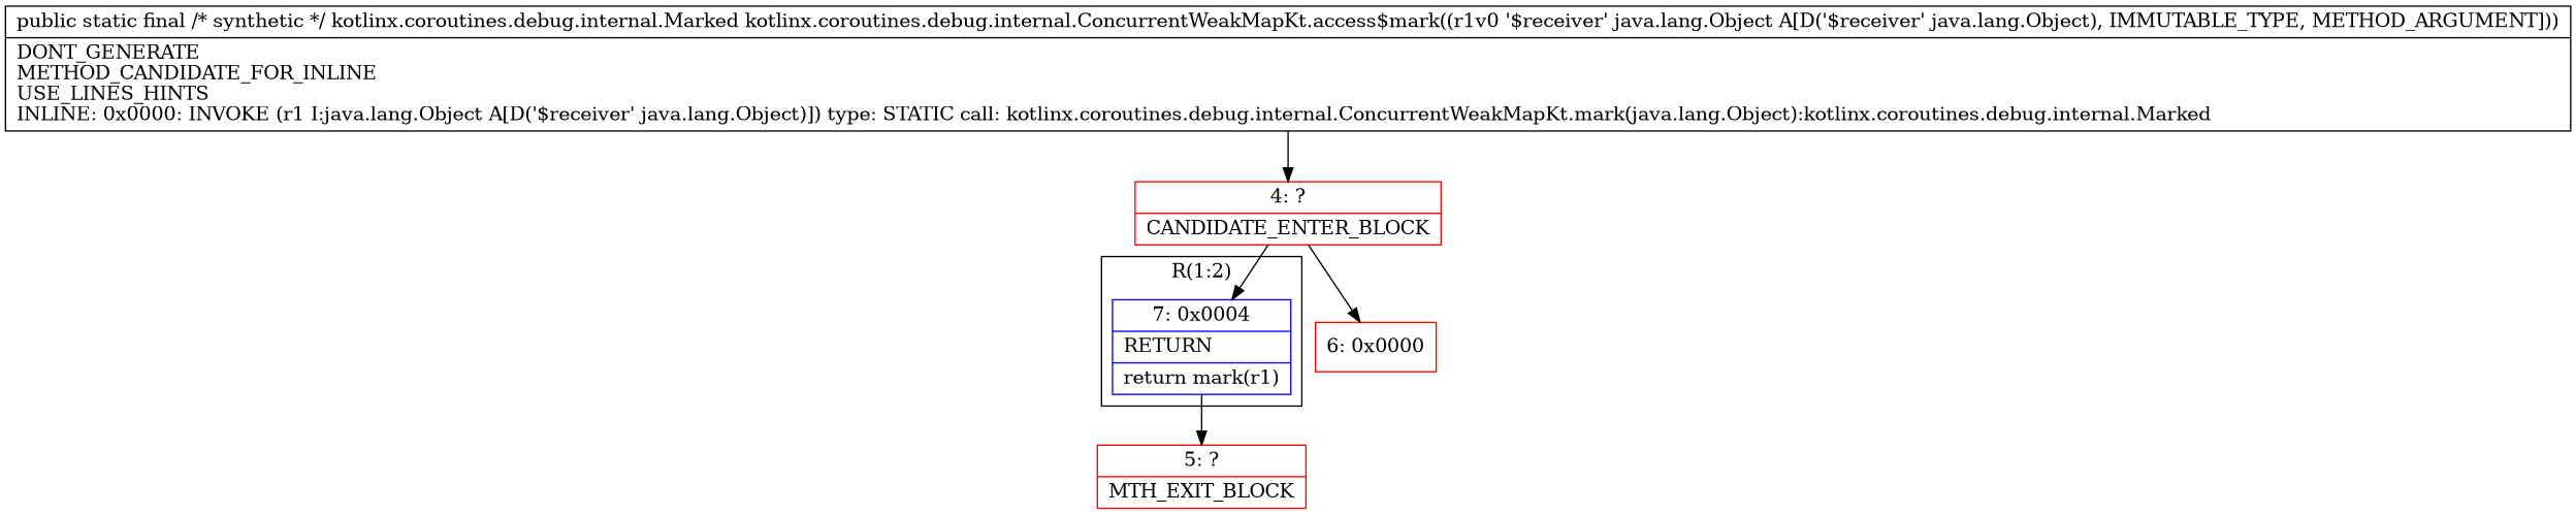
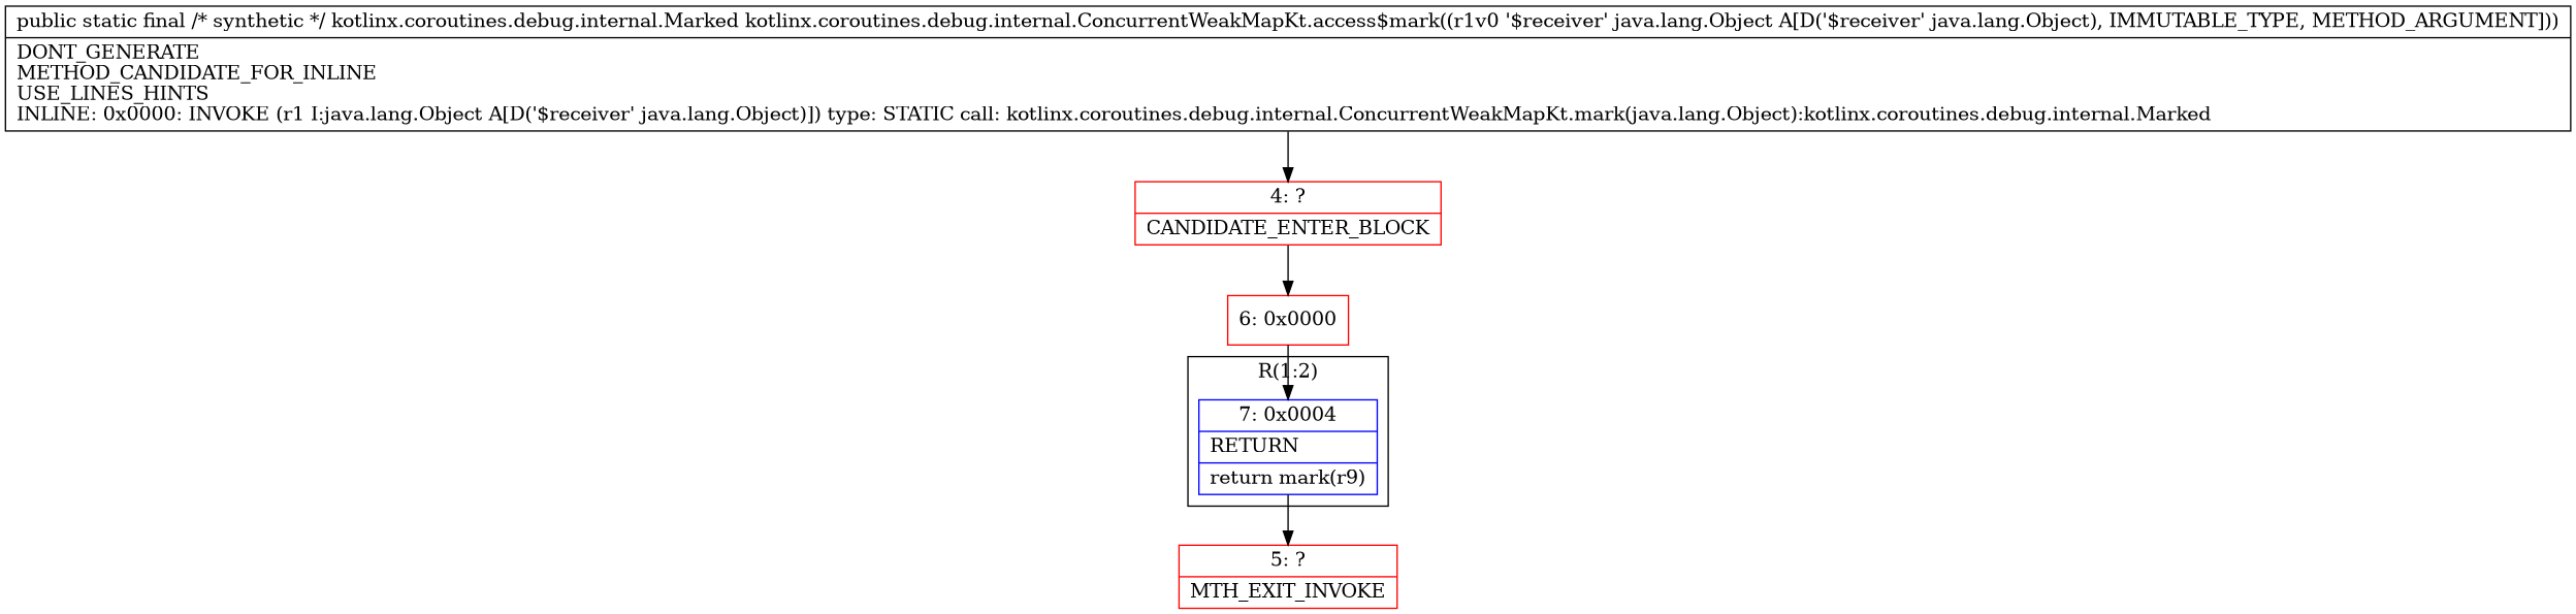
  digraph {
    node [color=red shape=record]
-   n1 [color=blue label="{7\:\ 0x0004|RETURN\l|return mark(r1)\l}"]
-   n2 [label="{5\:\ ?|MTH_EXIT_BLOCK\l}"]
+   n1 [color=blue label="{7\:\ 0x0004|RETURN\l|return mark(r9)\l}"]
+   n2 [label="{5\:\ ?|MTH_EXIT_INVOKE\l}"]
    n3 [label="{4\:\ ?|CANDIDATE_ENTER_BLOCK\l}"]
    n4 [label="{6\:\ 0x0000}"]
    n5 [label="{public static final \/* synthetic *\/ kotlinx.coroutines.debug.internal.Marked kotlinx.coroutines.debug.internal.ConcurrentWeakMapKt.access$mark((r1v0 '$receiver' java.lang.Object A[D('$receiver' java.lang.Object), IMMUTABLE_TYPE, METHOD_ARGUMENT]))  | DONT_GENERATE\lMETHOD_CANDIDATE_FOR_INLINE\lUSE_LINES_HINTS\lINLINE: 0x0000: INVOKE  (r1 I:java.lang.Object A[D('$receiver' java.lang.Object)]) type: STATIC call: kotlinx.coroutines.debug.internal.ConcurrentWeakMapKt.mark(java.lang.Object):kotlinx.coroutines.debug.internal.Marked\l}" color=""]
    subgraph cluster_1 {
      label="R(1:2)"
      n1
    }
    n1 -> n2
    n3 -> n4
-   n3 -> n1
+   n4 -> n1
    n5 -> n3
  }
